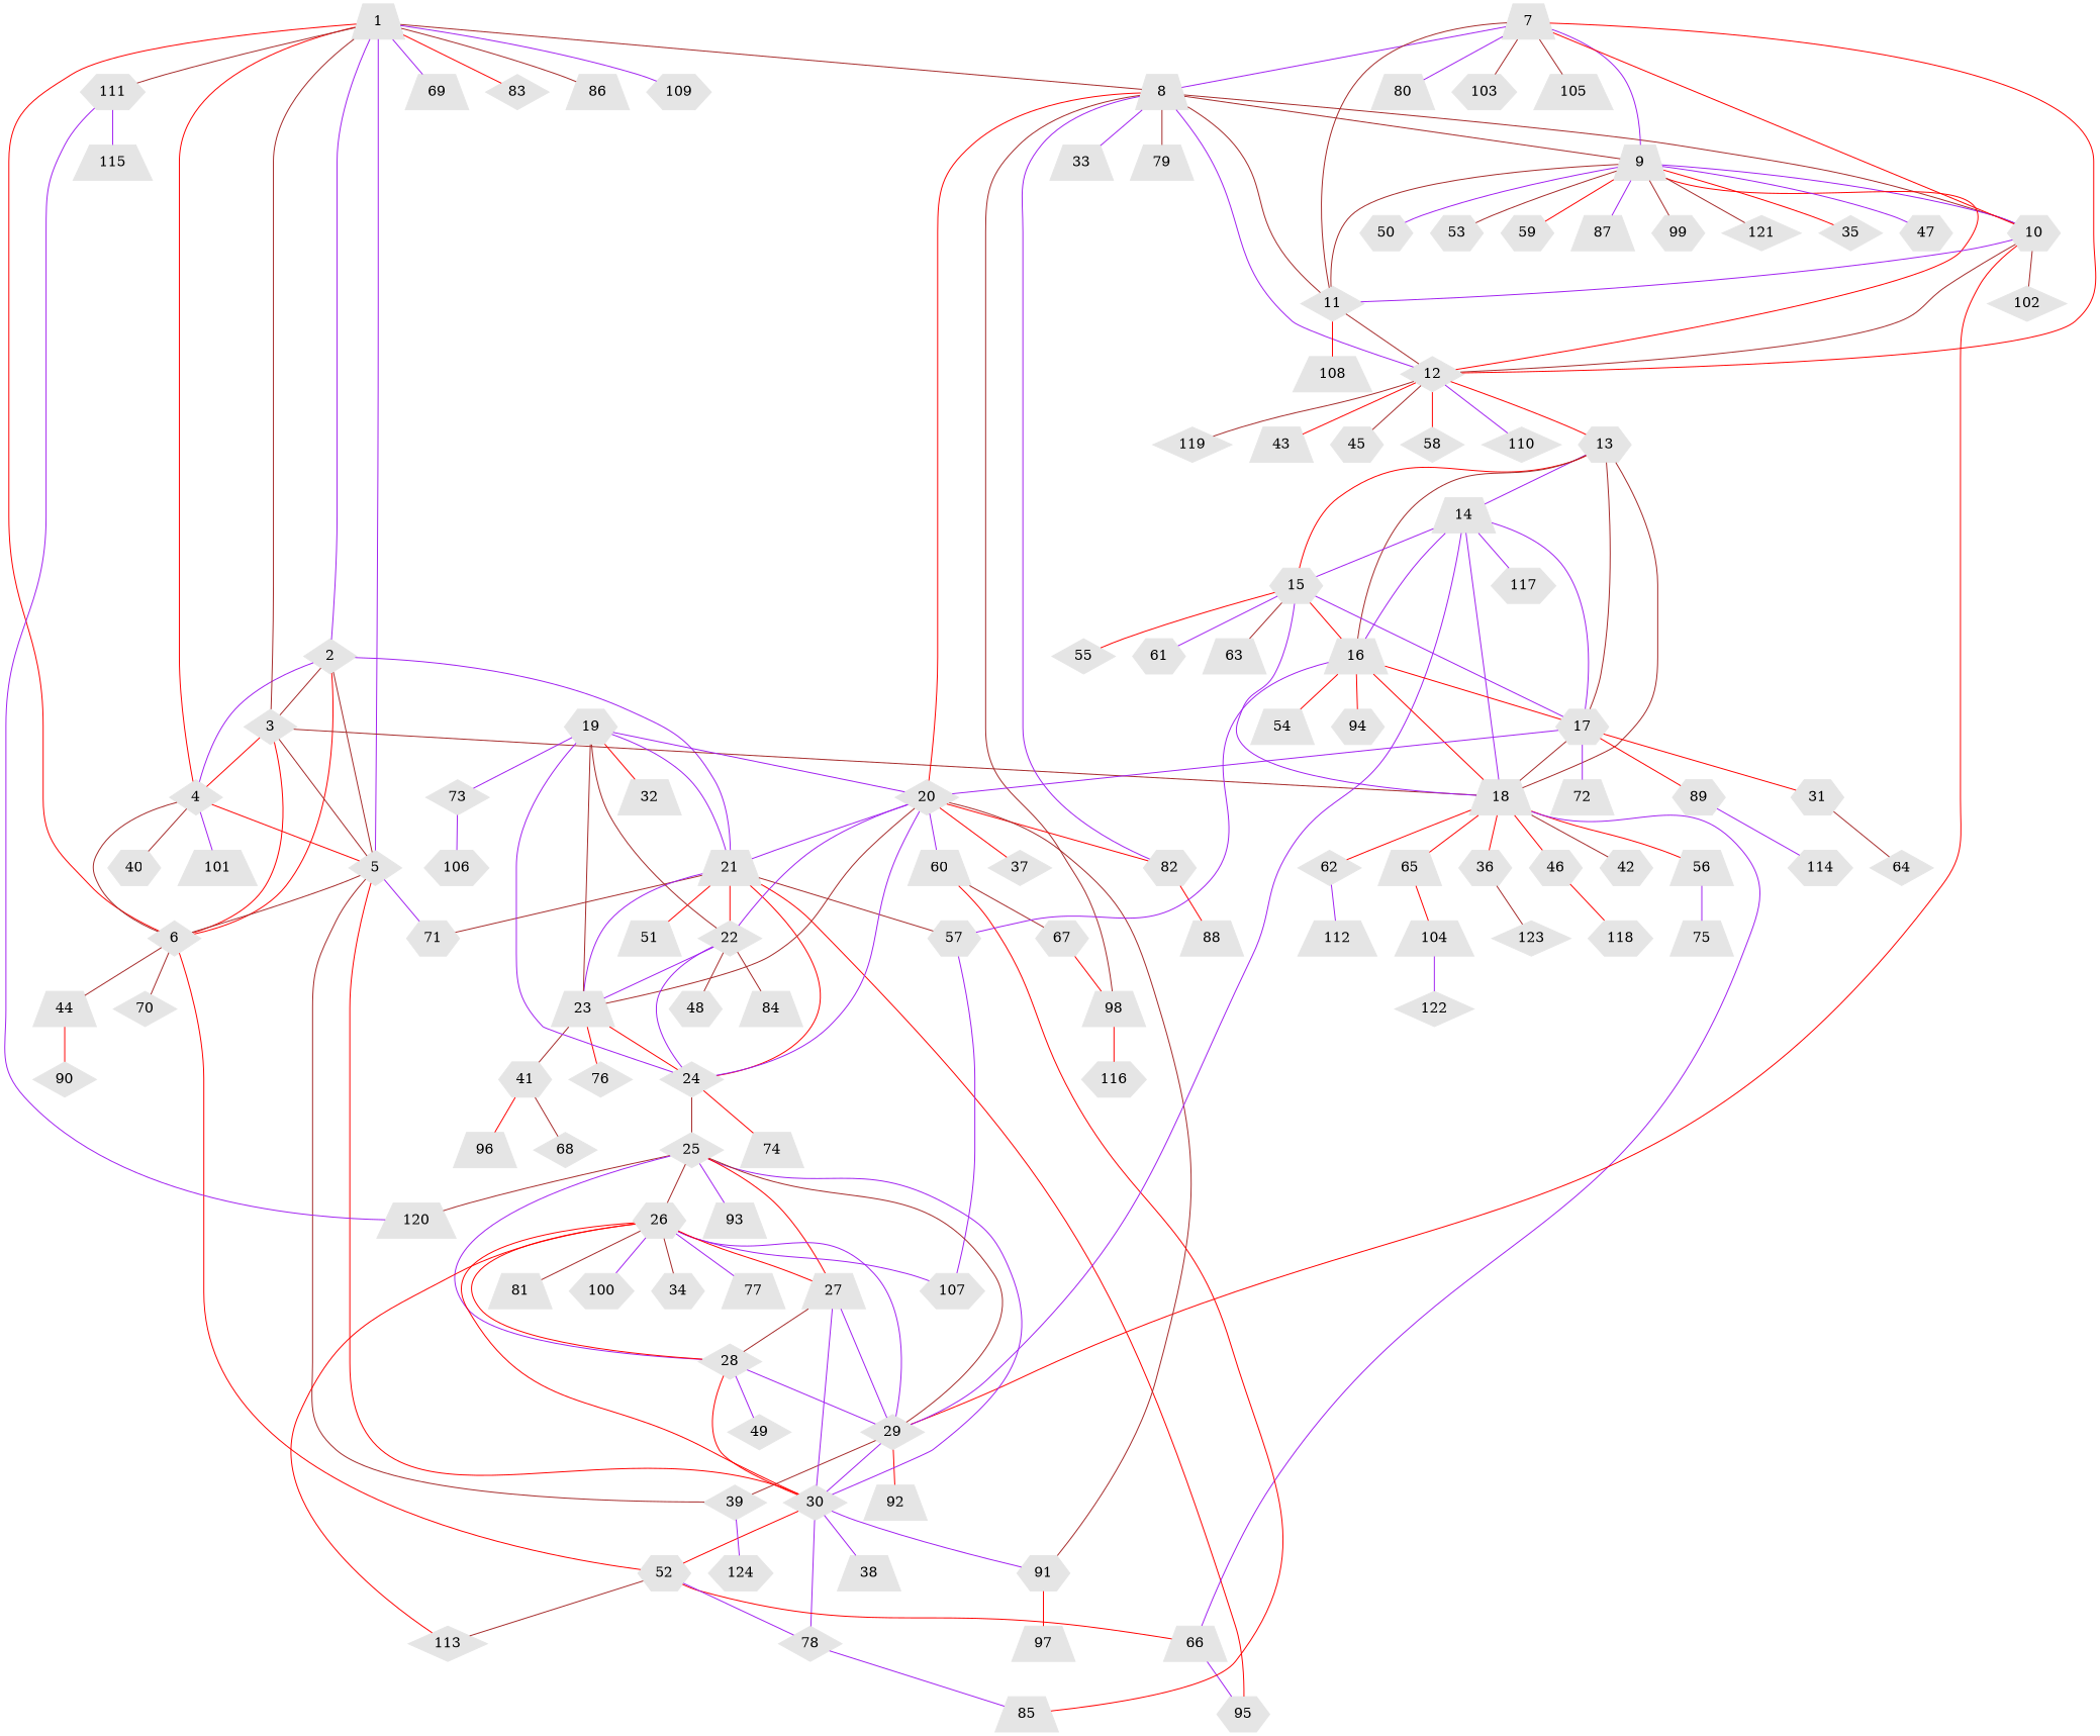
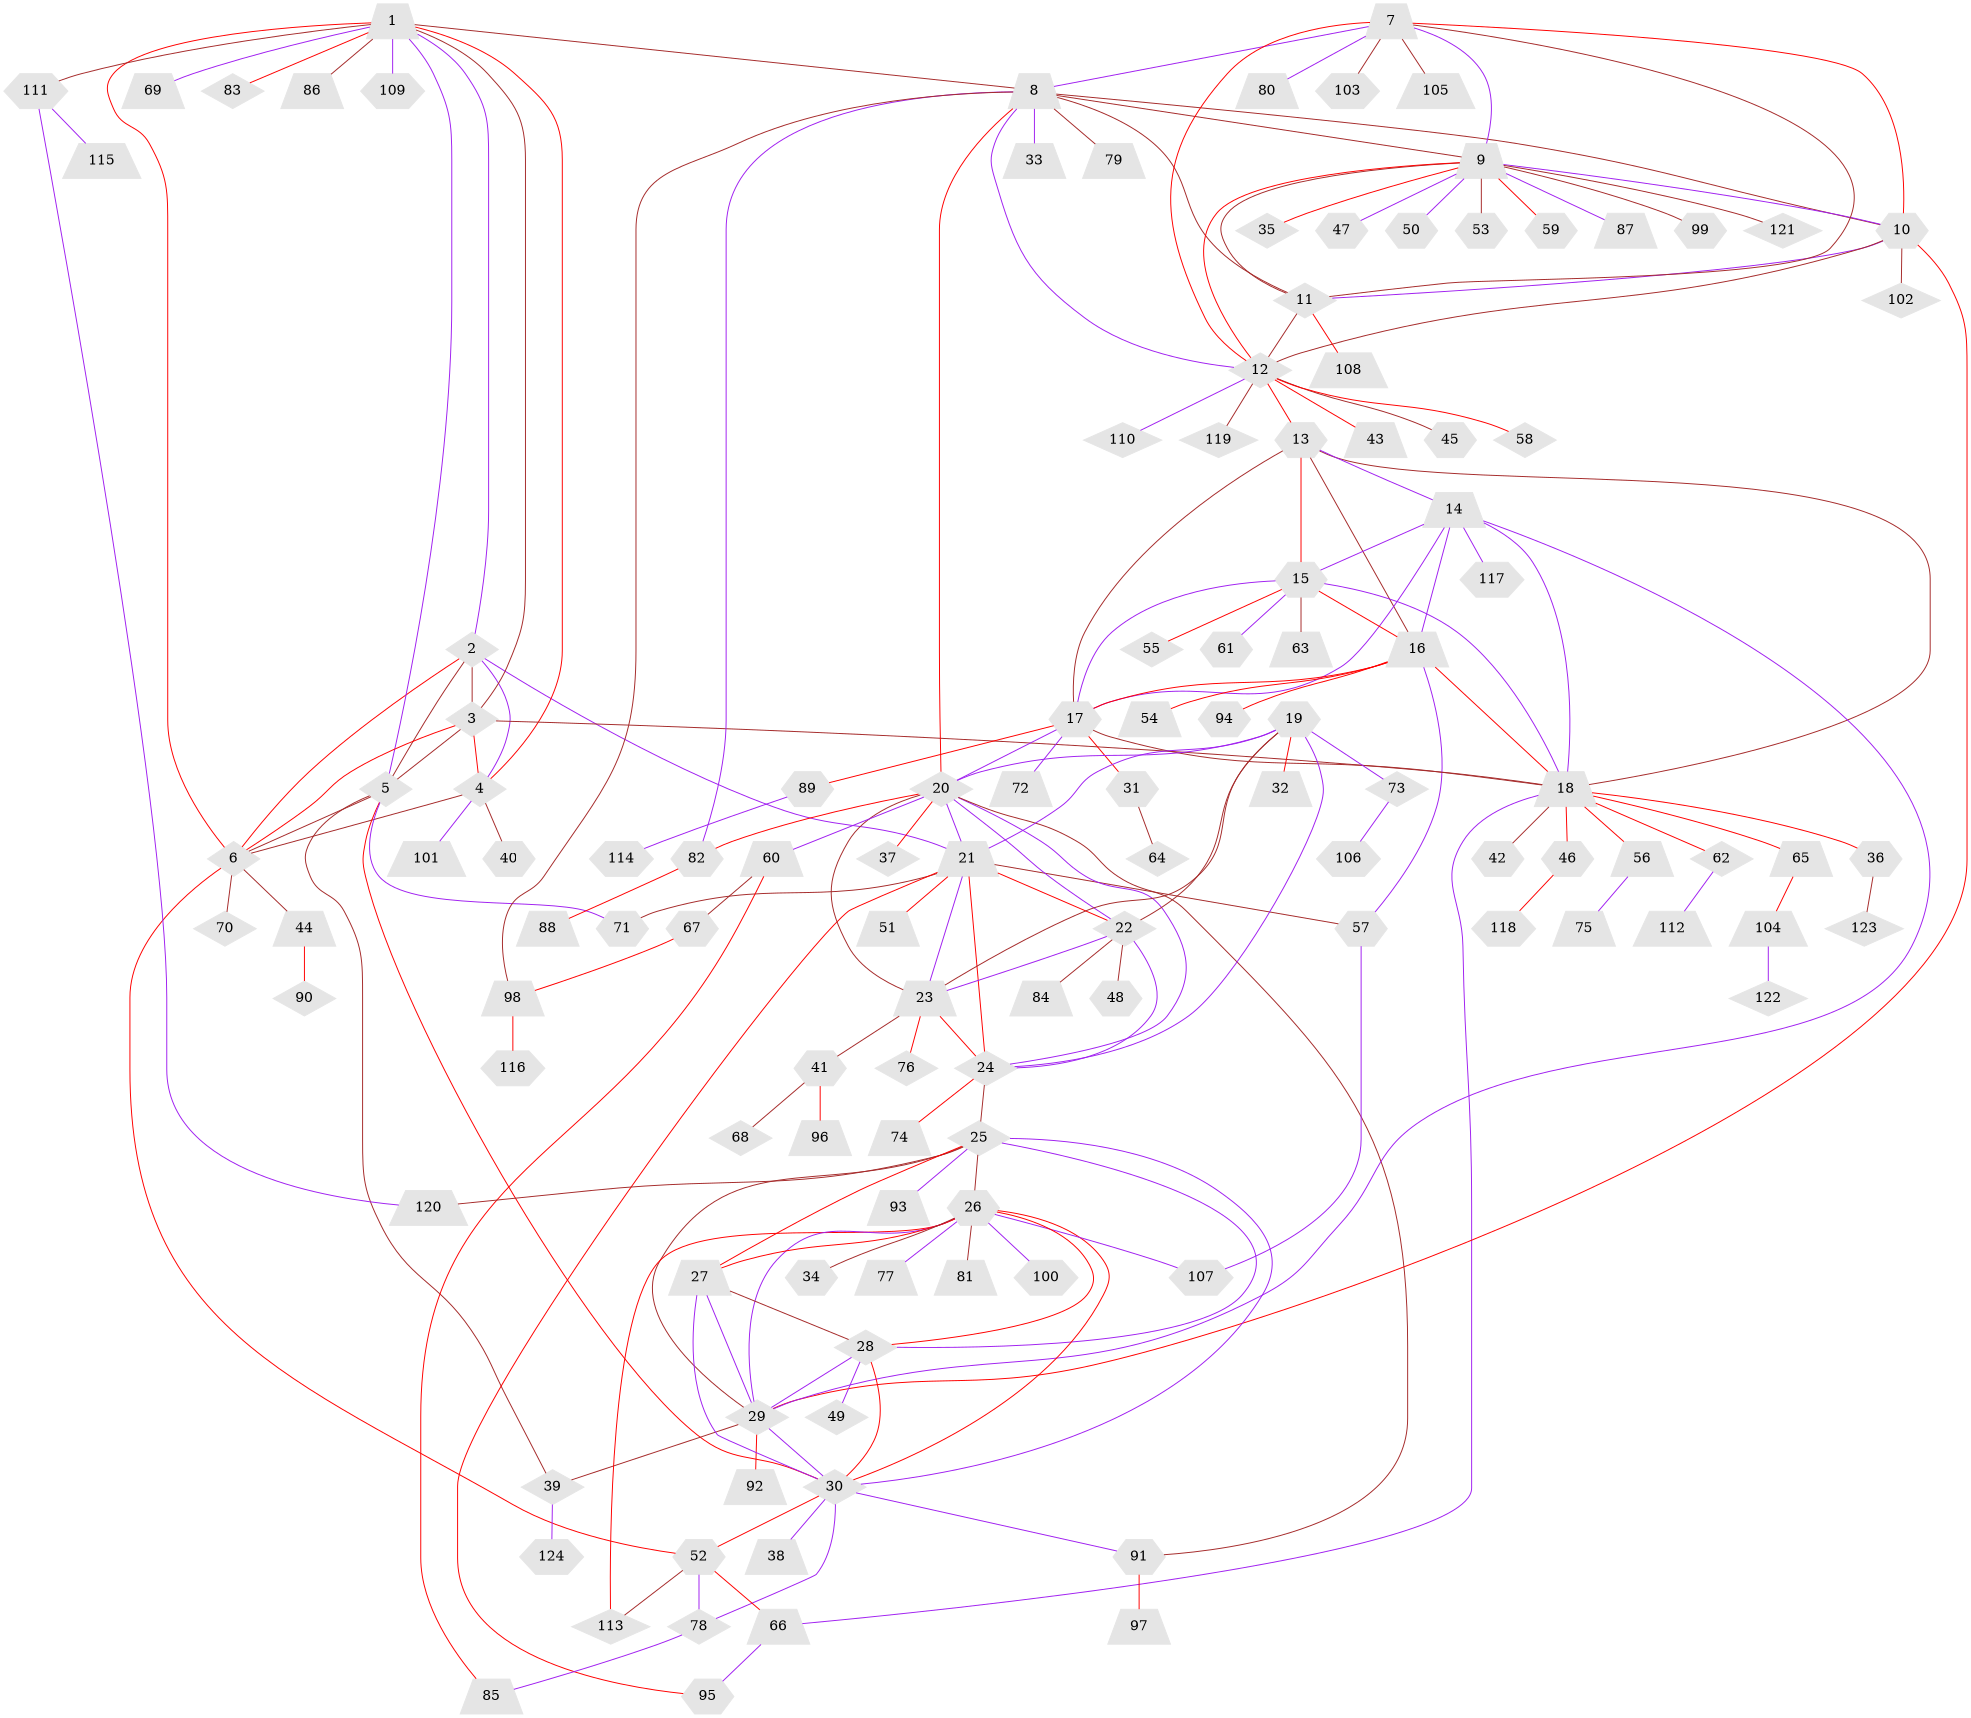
  graph {
    node [color=gray90 shape=trapezium style=filled]
    edge [color=purple]
    2 [shape=diamond]
    1
    3 [shape=diamond]
    4 [shape=diamond]
    5 [shape=diamond]
    6 [shape=diamond]
    8
    69
    83 [shape=diamond]
    86
    109 [shape=hexagon]
    111 [shape=hexagon]
    21
    18
    40 [shape=hexagon]
    101
    30 [shape=diamond]
    39 [shape=diamond]
    71 [shape=hexagon]
    44
    52 [shape=hexagon]
    70 [shape=diamond]
    9
    10 [shape=hexagon]
    11 [shape=diamond]
    12 [shape=diamond]
    20 [shape=diamond]
    33
    79
    82 [shape=hexagon]
    98
    120
    115
    57 [shape=hexagon]
    22 [shape=diamond]
    23
    24 [shape=diamond]
    51
    95 [shape=hexagon]
    36 [shape=hexagon]
    42 [shape=hexagon]
    46 [shape=hexagon]
    56
    62 [shape=diamond]
    65
    66
    91 [shape=hexagon]
    38
    78 [shape=diamond]
    124 [shape=hexagon]
    90 [shape=diamond]
    113 [shape=diamond]
    7
    80
    103 [shape=hexagon]
    105
    35 [shape=diamond]
    47 [shape=hexagon]
    50 [shape=hexagon]
    53 [shape=hexagon]
    59 [shape=hexagon]
    87
    99 [shape=hexagon]
    121 [shape=diamond]
    29 [shape=diamond]
    102 [shape=diamond]
    108
    13 [shape=hexagon]
    43
    45 [shape=hexagon]
    58 [shape=diamond]
    110 [shape=diamond]
    119 [shape=diamond]
    37 [shape=diamond]
    60
    88
    116 [shape=hexagon]
    92
    14
    15 [shape=hexagon]
    16
    17 [shape=hexagon]
    117 [shape=hexagon]
    55 [shape=diamond]
    61 [shape=hexagon]
    63
    54
    94 [shape=hexagon]
    31 [shape=hexagon]
    72
    89 [shape=hexagon]
    107 [shape=hexagon]
    64 [shape=diamond]
    114 [shape=hexagon]
    123 [shape=diamond]
    118 [shape=hexagon]
    75
    112
    104
    19 [shape=hexagon]
    32
    73 [shape=diamond]
    48 [shape=hexagon]
    84
    41 [shape=hexagon]
    76 [shape=diamond]
    25 [shape=diamond]
    74
    106 [shape=hexagon]
    67 [shape=hexagon]
    85
    97
    68 [shape=diamond]
    96
    26 [shape=hexagon]
    27
    28 [shape=diamond]
    93
    34 [shape=hexagon]
    77
    81
    100 [shape=hexagon]
    49 [shape=diamond]
    122 [shape=diamond]
    2 -- 3 [color=brown]
    2 -- 4
    2 -- 5 [color=brown]
    2 -- 6 [color=red]
    2 -- 21
    1 -- 2
    1 -- 3 [color=brown]
    1 -- 4 [color=red]
    1 -- 5
    1 -- 6 [color=red]
    1 -- 8 [color=brown]
    1 -- 69
    1 -- 83 [color=red]
    1 -- 86 [color=brown]
    1 -- 109
    1 -- 111 [color=brown]
    3 -- 4 [color=red]
    3 -- 5 [color=brown]
    3 -- 6 [color=red]
    3 -- 18 [color=brown]
-   4 -- 5 [color=red]
    4 -- 6 [color=brown]
    4 -- 40 [color=brown]
    4 -- 101
    5 -- 6 [color=brown]
    5 -- 30 [color=red]
    5 -- 39 [color=brown]
    5 -- 71
    6 -- 44 [color=brown]
    6 -- 52 [color=red]
    6 -- 70 [color=brown]
    8 -- 9 [color=brown]
    8 -- 10 [color=brown]
    8 -- 11 [color=brown]
    8 -- 12
    8 -- 20 [color=red]
    8 -- 33
    8 -- 79 [color=brown]
    8 -- 82
    8 -- 98 [color=brown]
    111 -- 120
    111 -- 115
    21 -- 71 [color=brown]
    21 -- 57 [color=brown]
    21 -- 22 [color=red]
    21 -- 23
    21 -- 24 [color=red]
    21 -- 51 [color=red]
    21 -- 95 [color=red]
    18 -- 36 [color=red]
    18 -- 42 [color=brown]
    18 -- 46 [color=red]
    18 -- 56 [color=red]
    18 -- 62 [color=red]
    18 -- 65 [color=red]
    18 -- 66
    30 -- 52 [color=red]
    30 -- 91
    30 -- 38
    30 -- 78
    39 -- 124
    44 -- 90 [color=red]
    52 -- 66 [color=red]
    52 -- 78
    52 -- 113 [color=brown]
    9 -- 10
    9 -- 11 [color=brown]
    9 -- 12 [color=red]
    9 -- 35 [color=red]
    9 -- 47
    9 -- 50
    9 -- 53 [color=brown]
    9 -- 59 [color=red]
    9 -- 87
    9 -- 99 [color=brown]
    9 -- 121 [color=brown]
    10 -- 11
    10 -- 12 [color=brown]
    10 -- 29 [color=red]
    10 -- 102 [color=brown]
    11 -- 12 [color=brown]
    11 -- 108 [color=red]
    12 -- 13 [color=red]
    12 -- 43 [color=red]
    12 -- 45 [color=brown]
    12 -- 58 [color=red]
    12 -- 110
    12 -- 119 [color=brown]
    20 -- 21
    20 -- 82 [color=red]
    20 -- 22
    20 -- 23 [color=brown]
    20 -- 24
    20 -- 91 [color=brown]
    20 -- 37 [color=red]
    20 -- 60
    82 -- 88 [color=red]
    98 -- 116 [color=red]
    57 -- 107
    22 -- 23
    22 -- 24
    22 -- 48 [color=brown]
    22 -- 84 [color=brown]
    23 -- 24 [color=red]
    23 -- 41 [color=brown]
    23 -- 76 [color=red]
    24 -- 25 [color=brown]
    24 -- 74 [color=red]
    36 -- 123 [color=brown]
    46 -- 118 [color=red]
    56 -- 75
    62 -- 112
    65 -- 104 [color=red]
    66 -- 95
    91 -- 97 [color=red]
    78 -- 85
    7 -- 8
    7 -- 9
    7 -- 10 [color=red]
    7 -- 11 [color=brown]
    7 -- 12 [color=red]
    7 -- 80
    7 -- 103 [color=brown]
    7 -- 105 [color=brown]
    29 -- 30
    29 -- 39 [color=brown]
    29 -- 92 [color=red]
    13 -- 18 [color=brown]
    13 -- 14
    13 -- 15 [color=red]
    13 -- 16 [color=brown]
    13 -- 17 [color=brown]
    60 -- 67 [color=brown]
    60 -- 85 [color=red]
    14 -- 18
    14 -- 29
    14 -- 15
    14 -- 16
    14 -- 17
    14 -- 117
    15 -- 18
    15 -- 16 [color=red]
    15 -- 17
    15 -- 55 [color=red]
    15 -- 61
    15 -- 63 [color=brown]
    16 -- 18 [color=red]
    16 -- 57
    16 -- 17 [color=red]
    16 -- 54 [color=red]
    16 -- 94 [color=red]
    17 -- 18 [color=brown]
    17 -- 20
    17 -- 31 [color=red]
    17 -- 72
    17 -- 89 [color=red]
    31 -- 64 [color=brown]
    89 -- 114
    104 -- 122
    19 -- 21
    19 -- 20
    19 -- 22 [color=brown]
    19 -- 23 [color=brown]
    19 -- 24
    19 -- 32 [color=red]
    19 -- 73
    73 -- 106
    41 -- 68 [color=brown]
    41 -- 96 [color=red]
    25 -- 30
    25 -- 120 [color=brown]
    25 -- 29 [color=brown]
    25 -- 26 [color=brown]
    25 -- 27 [color=red]
    25 -- 28
    25 -- 93
    67 -- 98 [color=red]
    26 -- 30 [color=red]
    26 -- 113 [color=red]
    26 -- 29
    26 -- 107
    26 -- 27 [color=red]
    26 -- 28 [color=red]
    26 -- 34 [color=brown]
    26 -- 77
    26 -- 81 [color=brown]
    26 -- 100
    27 -- 30
    27 -- 29
    27 -- 28 [color=brown]
    28 -- 30 [color=red]
    28 -- 29
    28 -- 49
  }
